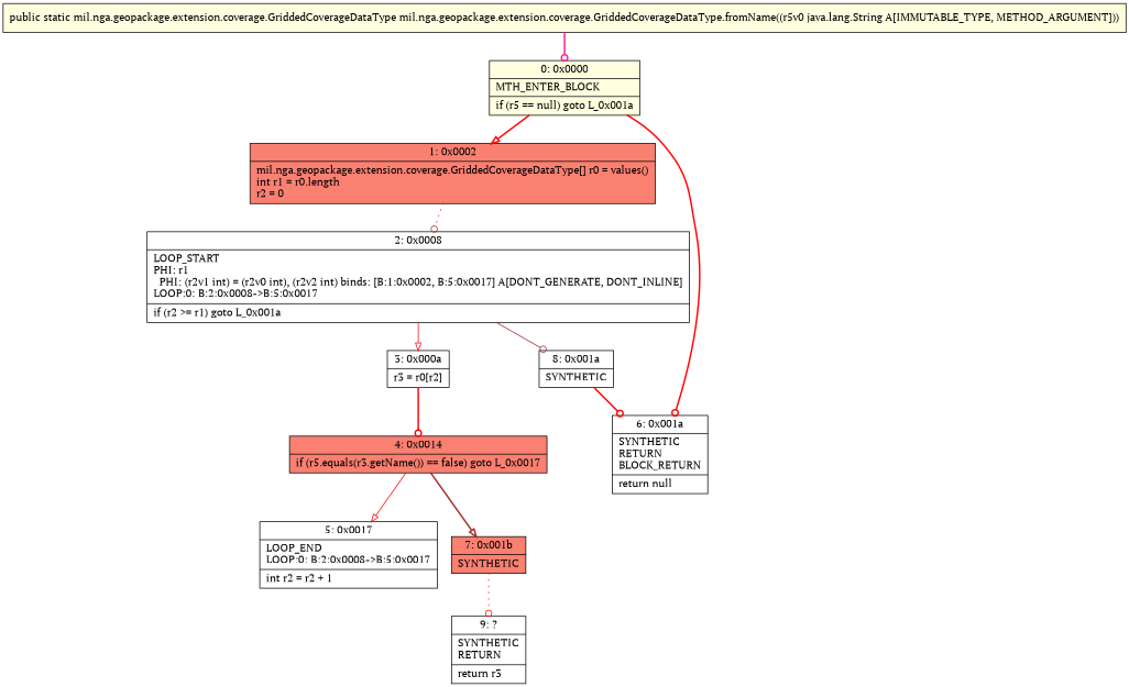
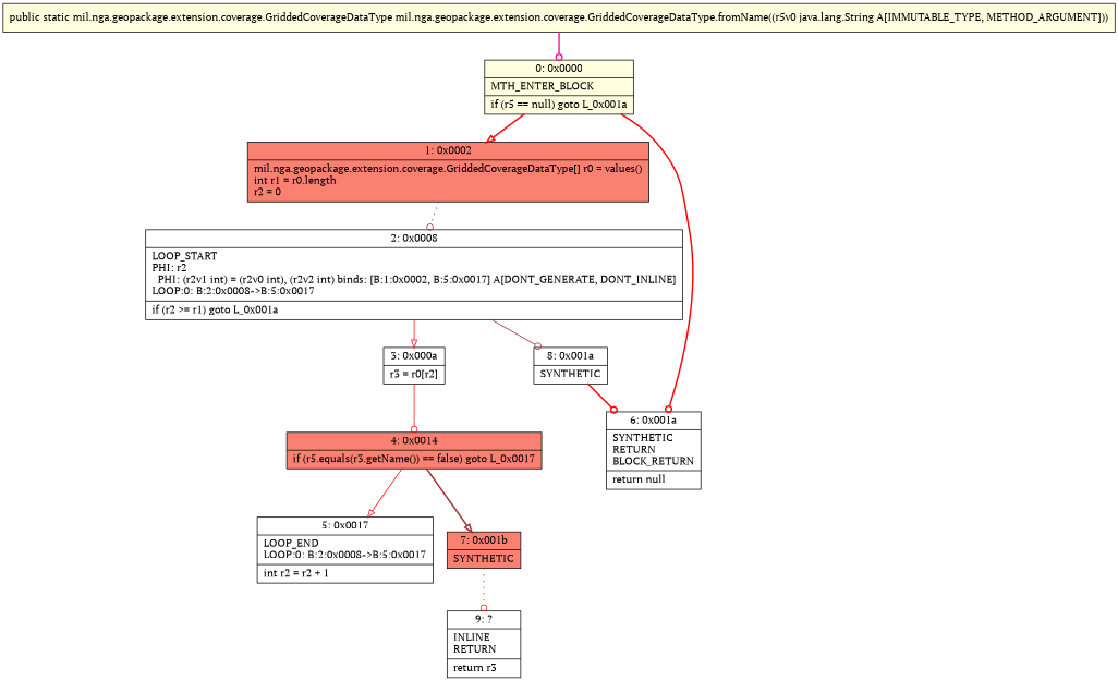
  digraph {
    fontname="PT Serif"
    node [fillcolor=white fontname="PT Serif" shape=record style=filled]
    edge [arrowhead=odot color=red fontname="PT Serif" style=bold]
    n1 [fillcolor=lightyellow label="{0\:\ 0x0000|MTH_ENTER_BLOCK\l|if (r5 == null) goto L_0x001a\l}"]
    n2 [fillcolor=salmon label="{1\:\ 0x0002|mil.nga.geopackage.extension.coverage.GriddedCoverageDataType[] r0 = values()\lint r1 = r0.length\lr2 = 0\l}"]
    n3 [label="{6\:\ 0x001a|SYNTHETIC\lRETURN\lBLOCK_RETURN\l|return null\l}"]
-   n4 [label="{2\:\ 0x0008|LOOP_START\lPHI: r1 \l  PHI: (r2v1 int) = (r2v0 int), (r2v2 int) binds: [B:1:0x0002, B:5:0x0017] A[DONT_GENERATE, DONT_INLINE]\lLOOP:0: B:2:0x0008\-\>B:5:0x0017\l|if (r2 \>= r1) goto L_0x001a\l}"]
+   n4 [label="{2\:\ 0x0008|LOOP_START\lPHI: r2 \l  PHI: (r2v1 int) = (r2v0 int), (r2v2 int) binds: [B:1:0x0002, B:5:0x0017] A[DONT_GENERATE, DONT_INLINE]\lLOOP:0: B:2:0x0008\-\>B:5:0x0017\l|if (r2 \>= r1) goto L_0x001a\l}"]
    n5 [label="{3\:\ 0x000a|r3 = r0[r2]\l}"]
    n6 [label="{8\:\ 0x001a|SYNTHETIC\l}"]
    n7 [fillcolor=salmon label="{4\:\ 0x0014|if (r5.equals(r3.getName()) == false) goto L_0x0017\l}"]
    n8 [label="{5\:\ 0x0017|LOOP_END\lLOOP:0: B:2:0x0008\-\>B:5:0x0017\l|int r2 = r2 + 1\l}"]
    n9 [fillcolor=salmon label="{7\:\ 0x001b|SYNTHETIC\l}"]
-   n10 [label="{9\:\ ?|SYNTHETIC\lRETURN\l|return r3\l}"]
+   n10 [label="{9\:\ ?|INLINE\lRETURN\l|return r3\l}"]
    n11 [fillcolor=lightyellow label="{public static mil.nga.geopackage.extension.coverage.GriddedCoverageDataType mil.nga.geopackage.extension.coverage.GriddedCoverageDataType.fromName((r5v0 java.lang.String A[IMMUTABLE_TYPE, METHOD_ARGUMENT])) }"]
    n1 -> n2 [arrowhead=onormal]
    n1 -> n3
    n2 -> n4 [color=brown style=dotted]
    n4 -> n5 [arrowhead=onormal style=solid]
    n4 -> n6 [color=brown style=solid]
-   n5 -> n7
+   n5 -> n7 [style=solid]
    n6 -> n3
    n7 -> n8 [arrowhead=onormal style=solid]
    n7 -> n9 [arrowhead=onormal color=brown]
    n9 -> n10 [style=dotted]
    n11 -> n1 [color=deeppink]
  }
